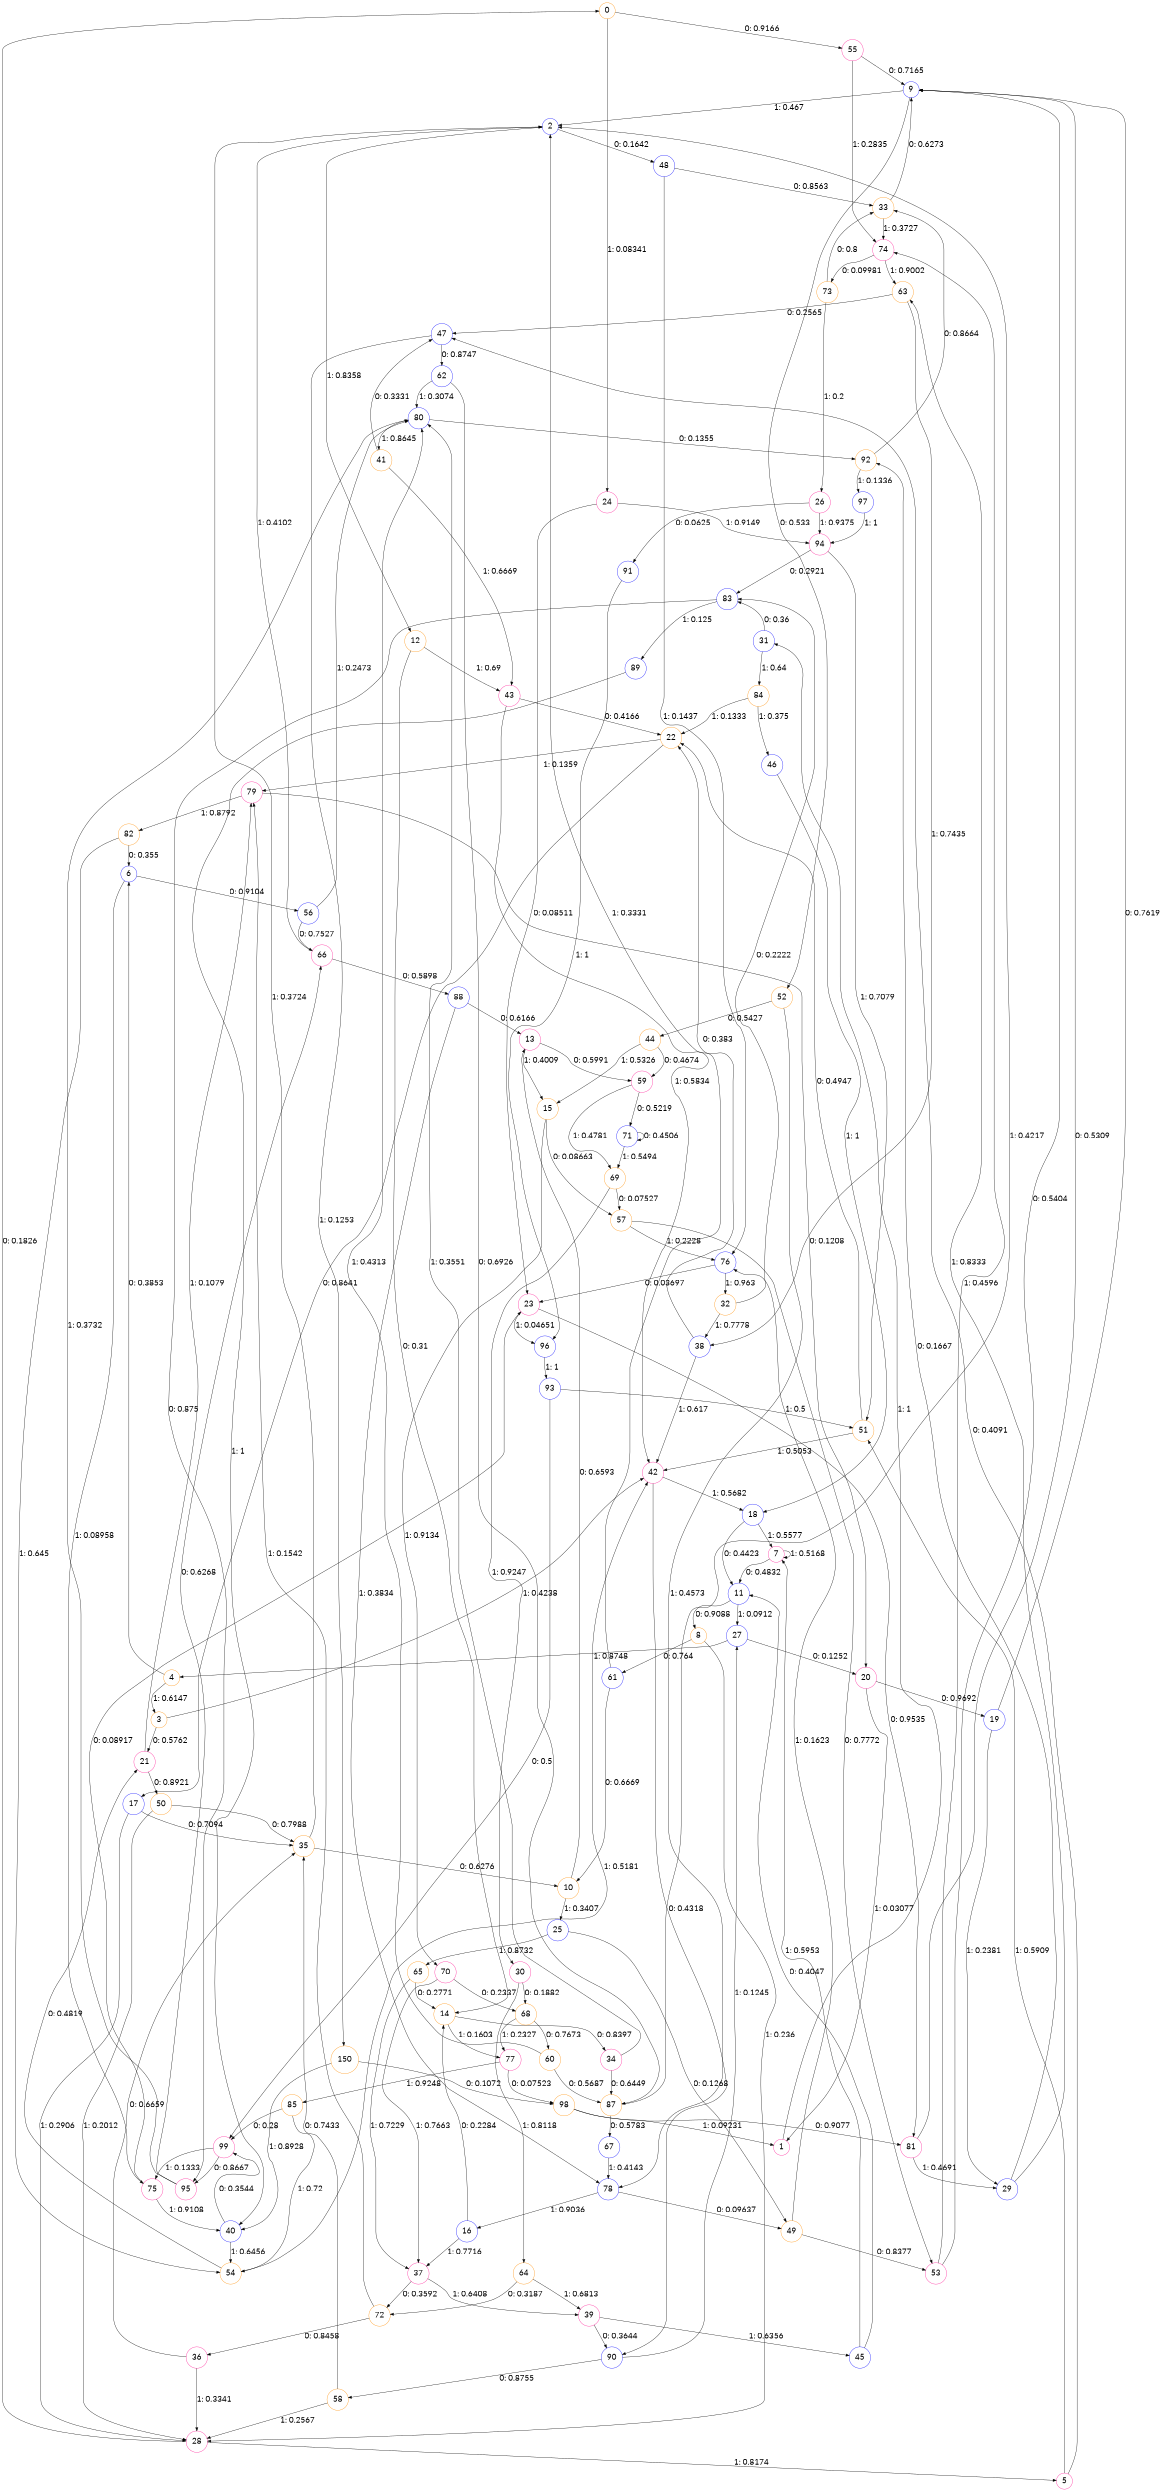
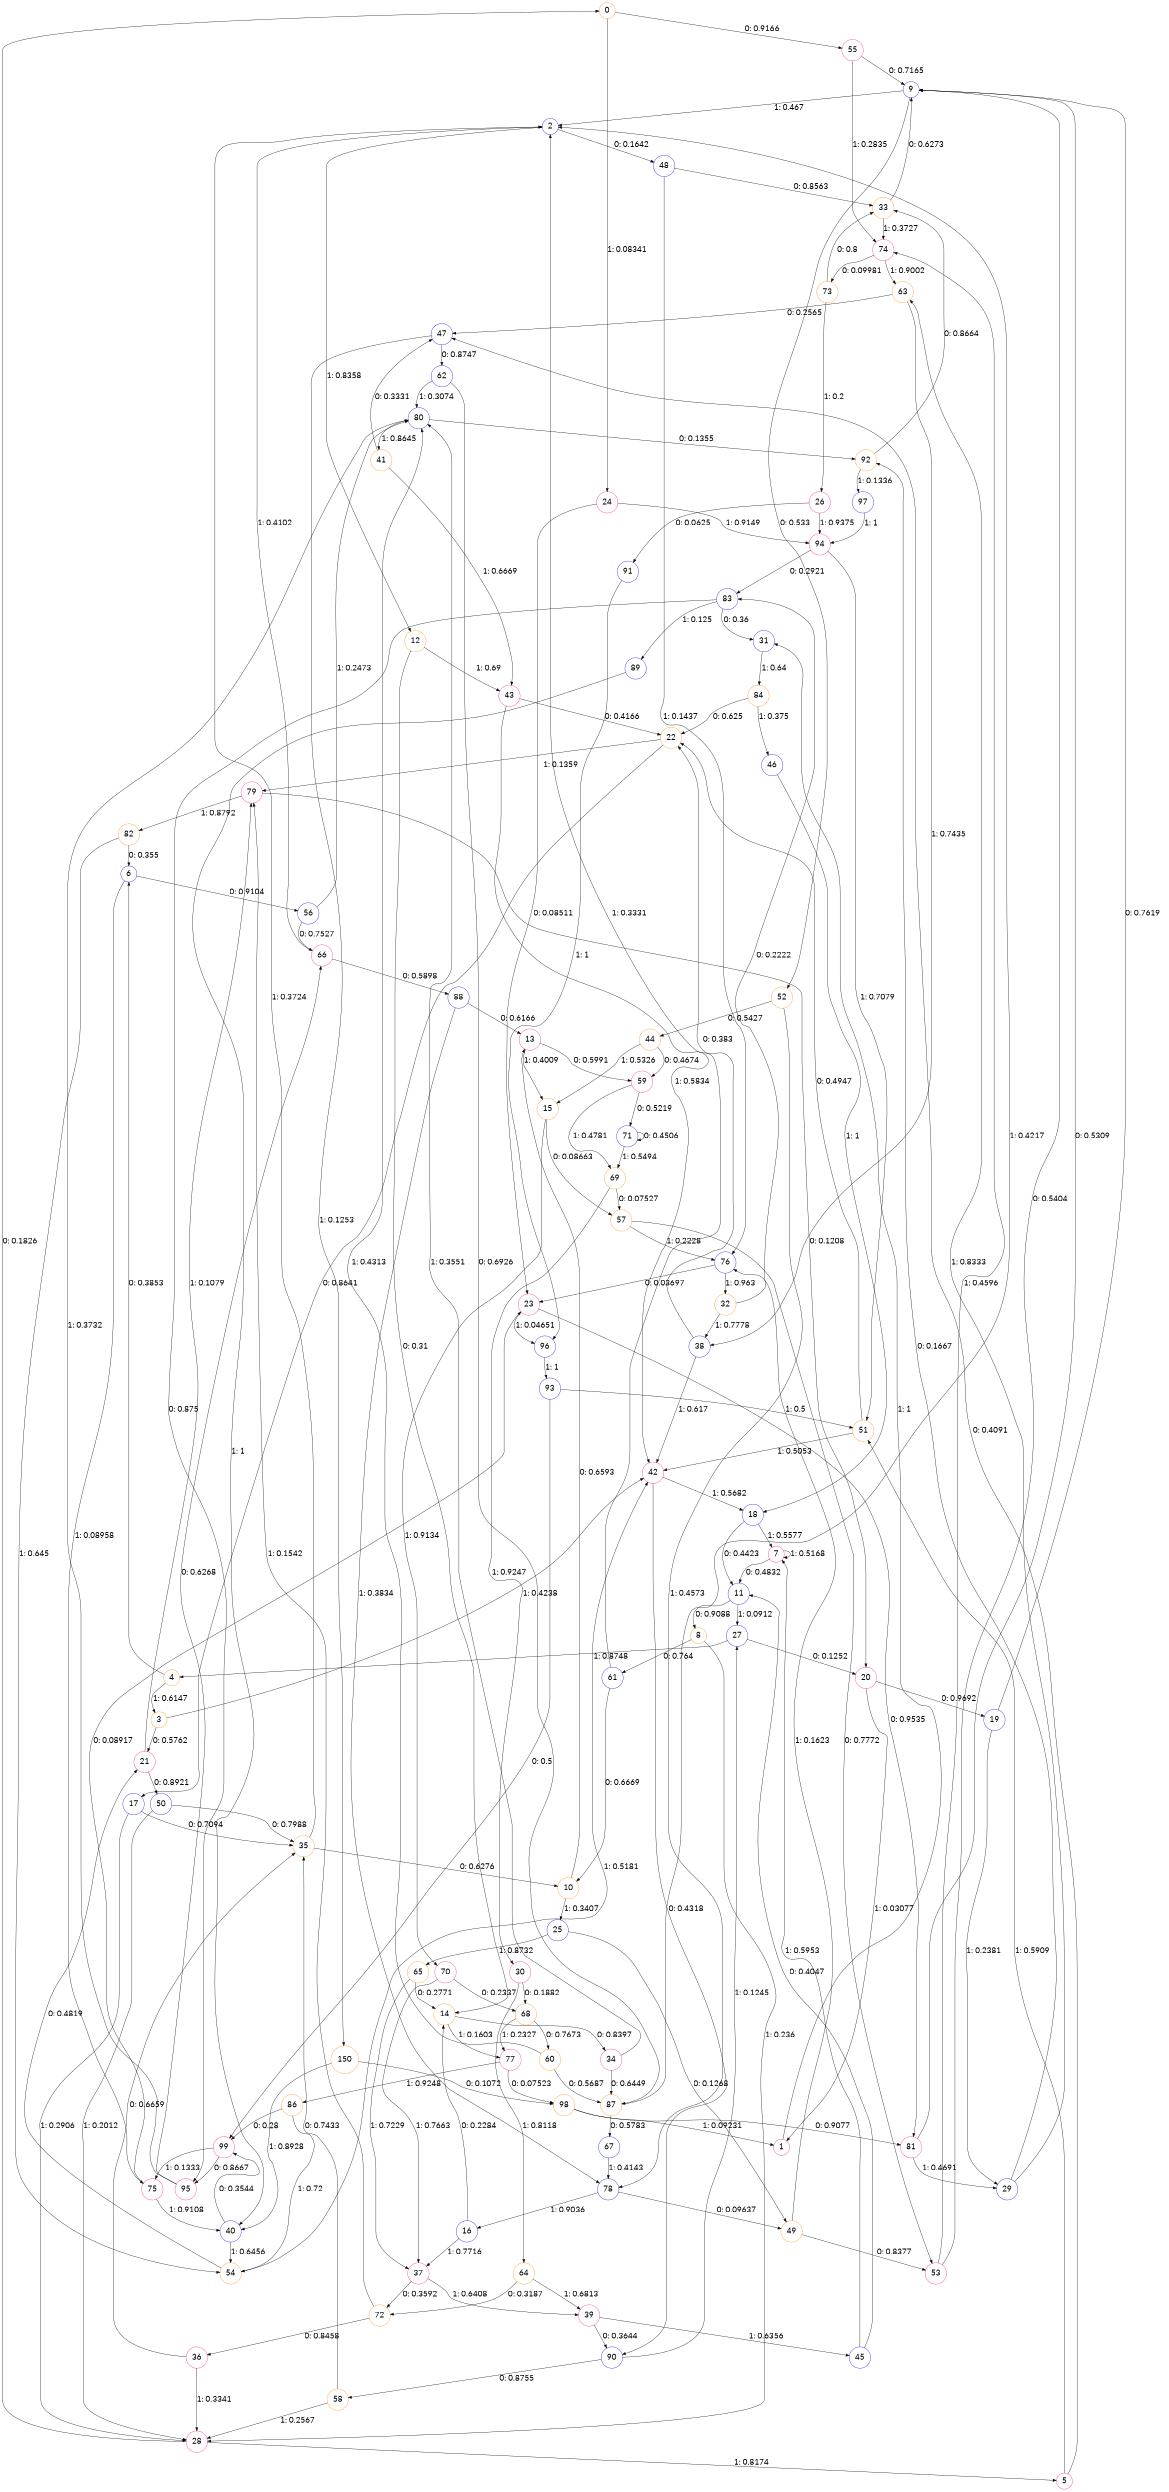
  digraph {
    fontname=Lato
    node [color=darkorange fontname=Lato fontsize=24 shape=circle]
    edge [fontname=Lato fontsize=24]
    0
    55 [color=deeppink]
    24 [color=deeppink]
    9 [color=blue]
    74 [color=deeppink]
    23 [color=deeppink]
    94 [color=deeppink]
    2 [color=blue]
    52
    63
    73
    81 [color=deeppink]
    96 [color=blue]
    83 [color=blue]
    51
    1 [color=deeppink]
    31 [color=blue]
    84
    95 [color=deeppink]
    89 [color=blue]
    22
    46 [color=blue]
    48 [color=blue]
    12
    33
    76 [color=blue]
    14
    43 [color=deeppink]
    32
    34 [color=deeppink]
    77 [color=deeppink]
    42 [color=deeppink]
    3
    21 [color=deeppink]
-   50
+   50 [color=blue]
    79 [color=deeppink]
    18 [color=blue]
    90 [color=blue]
    28 [color=deeppink]
    35
    20 [color=deeppink]
    82
    7 [color=deeppink]
    11 [color=blue]
    27 [color=blue]
    58
    4
    6 [color=blue]
    56 [color=blue]
    75 [color=deeppink]
    80 [color=blue]
    66 [color=deeppink]
    40 [color=blue]
    5 [color=deeppink]
    47 [color=blue]
    62 [color=blue]
    n57 [label=150]
    87
    98
    17 [color=blue]
    92
    41
    88 [color=blue]
    99 [color=deeppink]
    54
    8
    61 [color=blue]
    10
    13 [color=deeppink]
    25 [color=blue]
    44
    78 [color=blue]
    59 [color=deeppink]
    15
    49
    16 [color=blue]
    65
    71 [color=blue]
    69
    57
    70 [color=deeppink]
    53 [color=deeppink]
    37 [color=deeppink]
    19 [color=blue]
-   86 [label=85]
+   86
    30 [color=deeppink]
    68
    67 [color=blue]
    72
    39 [color=deeppink]
    60
    36 [color=deeppink]
    45 [color=blue]
    29 [color=blue]
    97 [color=blue]
    38 [color=blue]
    93 [color=blue]
    26 [color=deeppink]
    91 [color=blue]
    64
    0 -> 55 [label="0: 0.9166   "]
    0 -> 24 [label="1: 0.08341  "]
    55 -> 9 [label="0: 0.7165   "]
    55 -> 74 [label="1: 0.2835   "]
    24 -> 23 [label="0: 0.08511  "]
    24 -> 94 [label="1: 0.9149   "]
    9 -> 2 [label="1: 0.467    "]
    9 -> 52 [label="0: 0.533    "]
    74 -> 63 [label="1: 0.9002   "]
    74 -> 73 [label="0: 0.09981  "]
    23 -> 81 [label="0: 0.9535   "]
    23 -> 96 [label="1: 0.04651  "]
    94 -> 83 [label="0: 0.2921   "]
    94 -> 51 [label="1: 0.7079   "]
    2 -> 48 [label="0: 0.1642   "]
    2 -> 12 [label="1: 0.8358   "]
    52 -> 44 [label="0: 0.5427   "]
    52 -> 78 [label="1: 0.4573   "]
    63 -> 47 [label="0: 0.2565   "]
    63 -> 38 [label="1: 0.7435   "]
    73 -> 33 [label="0: 0.8      "]
    73 -> 26 [label="1: 0.2      "]
    81 -> 9 [label="0: 0.5309   "]
    81 -> 29 [label="1: 0.4691   "]
    96 -> 93 [label="1: 1        "]
    83 -> 95 [label="0: 0.875    "]
    83 -> 89 [label="1: 0.125    "]
    51 -> 22 [label="0: 0.4947   "]
    51 -> 42 [label="1: 0.5053   "]
    1 -> 31 [label="1: 1        "]
-   31 -> 83 [label="0: 0.36     "]
+   83 -> 31 [label="0: 0.36     "]
    31 -> 84 [label="1: 0.64     "]
-   84 -> 22 [label="1: 0.1333   "]
+   84 -> 22 [label="0: 0.625    "]
    84 -> 46 [label="1: 0.375    "]
    95 -> 80 [label="1: 0.3732   "]
    95 -> 66 [label="0: 0.6268   "]
    89 -> 40 [label="1: 1        "]
    22 -> 79 [label="1: 0.1359   "]
    22 -> 17 [label="0: 0.8641   "]
    46 -> 18 [label="1: 1        "]
    48 -> 33 [label="0: 0.8563   "]
    48 -> 76 [label="1: 0.1437   "]
    12 -> 14 [label="0: 0.31     "]
    12 -> 43 [label="1: 0.69     "]
    33 -> 9 [label="0: 0.6273   "]
    33 -> 74 [label="1: 0.3727   "]
    76 -> 23 [label="0: 0.03697  "]
    76 -> 32 [label="1: 0.963    "]
    14 -> 34 [label="0: 0.8397   "]
    14 -> 77 [label="1: 0.1603   "]
    43 -> 22 [label="0: 0.4166   "]
    43 -> 42 [label="1: 0.5834   "]
    32 -> 83 [label="0: 0.2222   "]
    32 -> 38 [label="1: 0.7778   "]
    34 -> 80 [label="1: 0.3551   "]
    34 -> 87 [label="0: 0.6449   "]
    77 -> 98 [label="0: 0.07523  "]
    77 -> 86 [label="1: 0.9248   "]
    42 -> 18 [label="1: 0.5682   "]
    42 -> 90 [label="0: 0.4318   "]
    3 -> 42 [label="1: 0.4238   "]
    3 -> 21 [label="0: 0.5762   "]
    21 -> 50 [label="0: 0.8921   "]
    21 -> 79 [label="1: 0.1079   "]
    50 -> 28 [label="1: 0.2012   "]
    50 -> 35 [label="0: 0.7988   "]
    79 -> 20 [label="0: 0.1208   "]
    79 -> 82 [label="1: 0.8792   "]
    18 -> 7 [label="1: 0.5577   "]
    18 -> 11 [label="0: 0.4423   "]
    90 -> 27 [label="1: 0.1245   "]
    90 -> 58 [label="0: 0.8755   "]
    28 -> 0 [label="0: 0.1826   "]
    28 -> 5 [label="1: 0.8174   "]
    35 -> 2 [label="1: 0.3724   "]
    35 -> 10 [label="0: 0.6276   "]
    20 -> 1 [label="1: 0.03077  "]
    20 -> 19 [label="0: 0.9692   "]
    82 -> 6 [label="0: 0.355    "]
    82 -> 54 [label="1: 0.645    "]
    7 -> 7 [label="1: 0.5168   "]
    7 -> 11 [label="0: 0.4832   "]
    11 -> 27 [label="1: 0.0912   "]
    11 -> 8 [label="0: 0.9088   "]
    27 -> 20 [label="0: 0.1252   "]
    27 -> 4 [label="1: 0.8748   "]
    58 -> 28 [label="1: 0.2567   "]
    58 -> 35 [label="0: 0.7433   "]
    4 -> 3 [label="1: 0.6147   "]
    4 -> 6 [label="0: 0.3853   "]
    6 -> 56 [label="0: 0.9104   "]
    6 -> 75 [label="1: 0.08958  "]
    56 -> 80 [label="1: 0.2473   "]
    56 -> 66 [label="0: 0.7527   "]
    75 -> 23 [label="0: 0.08917  "]
    75 -> 40 [label="1: 0.9108   "]
    80 -> 92 [label="0: 0.1355   "]
    80 -> 41 [label="1: 0.8645   "]
    66 -> 2 [label="1: 0.4102   "]
    66 -> 88 [label="0: 0.5898   "]
    40 -> 99 [label="0: 0.3544   "]
    40 -> 54 [label="1: 0.6456   "]
    5 -> 51 [label="1: 0.5909   "]
    5 -> 47 [label="0: 0.4091   "]
    47 -> 62 [label="0: 0.8747   "]
    47 -> n57 [label="1: 0.1253   "]
    62 -> 80 [label="1: 0.3074   "]
    62 -> 87 [label="0: 0.6926   "]
    n57 -> 40 [label="1: 0.8928   "]
    n57 -> 98 [label="0: 0.1072   "]
    87 -> 2 [label="1: 0.4217   "]
    87 -> 67 [label="0: 0.5783   "]
    98 -> 81 [label="0: 0.9077   "]
    98 -> 1 [label="1: 0.09231  "]
    17 -> 28 [label="1: 0.2906   "]
    17 -> 35 [label="0: 0.7094   "]
    92 -> 33 [label="0: 0.8664   "]
    92 -> 97 [label="1: 0.1336   "]
    41 -> 43 [label="1: 0.6669   "]
    41 -> 47 [label="0: 0.3331   "]
    88 -> 13 [label="0: 0.6166   "]
    88 -> 78 [label="1: 0.3834   "]
    99 -> 95 [label="0: 0.8667   "]
    99 -> 75 [label="1: 0.1333   "]
    54 -> 42 [label="1: 0.5181   "]
    54 -> 21 [label="0: 0.4819   "]
    8 -> 28 [label="1: 0.236    "]
    8 -> 61 [label="0: 0.764    "]
    61 -> 2 [label="1: 0.3331   "]
    61 -> 10 [label="0: 0.6669   "]
    10 -> 13 [label="0: 0.6593   "]
    10 -> 25 [label="1: 0.3407   "]
    13 -> 59 [label="0: 0.5991   "]
    13 -> 15 [label="1: 0.4009   "]
    25 -> 49 [label="0: 0.1268   "]
    25 -> 65 [label="1: 0.8732   "]
    44 -> 59 [label="0: 0.4674   "]
    44 -> 15 [label="1: 0.5326   "]
    78 -> 49 [label="0: 0.09637  "]
    78 -> 16 [label="1: 0.9036   "]
    59 -> 71 [label="0: 0.5219   "]
    59 -> 69 [label="1: 0.4781   "]
    15 -> 57 [label="0: 0.08663  "]
    15 -> 70 [label="1: 0.9134   "]
    49 -> 76 [label="1: 0.1623   "]
    49 -> 53 [label="0: 0.8377   "]
    16 -> 14 [label="0: 0.2284   "]
    16 -> 37 [label="1: 0.7716   "]
    65 -> 14 [label="0: 0.2771   "]
    65 -> 37 [label="1: 0.7229   "]
    71 -> 71 [label="0: 0.4506   "]
    71 -> 69 [label="1: 0.5494   "]
    69 -> 57 [label="0: 0.07527  "]
    69 -> 30 [label="1: 0.9247   "]
    57 -> 76 [label="1: 0.2228   "]
    57 -> 53 [label="0: 0.7772   "]
    70 -> 37 [label="1: 0.7663   "]
    70 -> 68 [label="0: 0.2337   "]
    53 -> 9 [label="0: 0.5404   "]
    53 -> 74 [label="1: 0.4596   "]
    37 -> 72 [label="0: 0.3592   "]
    37 -> 39 [label="1: 0.6408   "]
    19 -> 9 [label="0: 0.7619   "]
    19 -> 29 [label="1: 0.2381   "]
    86 -> 99 [label="0: 0.28     "]
    86 -> 54 [label="1: 0.72     "]
    30 -> 68 [label="0: 0.1882   "]
    30 -> 64 [label="1: 0.8118   "]
    68 -> 77 [label="1: 0.2327   "]
    68 -> 60 [label="0: 0.7673   "]
    67 -> 78 [label="1: 0.4143   "]
    72 -> 79 [label="1: 0.1542   "]
    72 -> 36 [label="0: 0.8458   "]
    39 -> 90 [label="0: 0.3644   "]
    39 -> 45 [label="1: 0.6356   "]
    60 -> 80 [label="1: 0.4313   "]
    60 -> 87 [label="0: 0.5687   "]
    36 -> 28 [label="1: 0.3341   "]
    36 -> 35 [label="0: 0.6659   "]
    45 -> 7 [label="1: 0.5953   "]
    45 -> 11 [label="0: 0.4047   "]
    29 -> 63 [label="1: 0.8333   "]
    29 -> 92 [label="0: 0.1667   "]
    97 -> 94 [label="1: 1        "]
    38 -> 22 [label="0: 0.383    "]
    38 -> 42 [label="1: 0.617    "]
    93 -> 51 [label="1: 0.5      "]
    93 -> 99 [label="0: 0.5      "]
    26 -> 94 [label="1: 0.9375   "]
    26 -> 91 [label="0: 0.0625   "]
    91 -> 96 [label="1: 1        "]
    64 -> 72 [label="0: 0.3187   "]
    64 -> 39 [label="1: 0.6813   "]
  }
